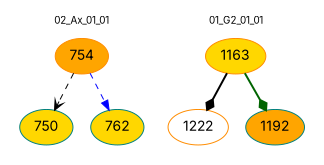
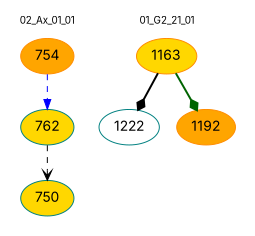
  digraph {
    fontname=Inter
    node [color=teal fillcolor=gold fontname=Inter style=filled]
    edge [arrowhead=diamond color=black fontname=Inter style=dashed]
    n1 [color=darkorange fillcolor=orange label=754]
    n2 [label=750]
    n3 [label=762]
    n4 [color=darkorange label=1163]
-   n5 [color=darkorange fillcolor=white label=1222]
-   n6 [fillcolor=orange label=1192]
+   n5 [fillcolor=white label=1222]
+   n6 [color=darkorange fillcolor=orange label=1192]
    subgraph cluster_1 {
      color=white
      fontsize=10
      label="02_Ax_01_01"
      n1
      n2
      n3
    }
    subgraph cluster_2 {
      color=white
      fontsize=10
-     label="01_G2_01_01"
+     label="01_G2_21_01"
      n4
      n5
      n6
    }
-   n1 -> n2 [arrowhead=vee]
+   n3 -> n2 [arrowhead=vee]
    n1 -> n3 [arrowhead=normal color=blue]
    n4 -> n5 [style=bold]
    n4 -> n6 [color=darkgreen style=bold]
  }
